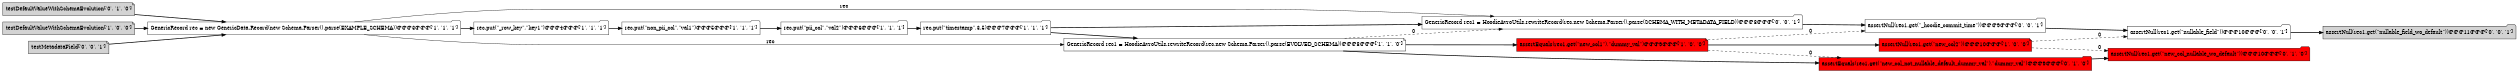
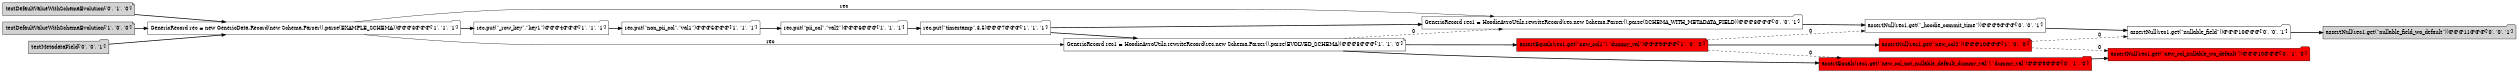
  digraph {
    rankdir=LR
    fontname="DejaVu Serif"
    node [fillcolor=white shape=folder style=filled fontname="DejaVu Serif"]
    edge [style=bold fontname="DejaVu Serif"]
    n1 [label="assertNull(rec1.get(\"_hoodie_commit_time\"))@@@9@@@['0', '0', '1']"]
    n2 [label="assertNull(rec1.get(\"nullable_field\"))@@@10@@@['0', '0', '1']"]
    n3 [fillcolor=lightgray label="testDefaultValueWithSchemaEvolution['0', '1', '0']" shape=note]
    n4 [label="GenericRecord rec = new GenericData.Record(new Schema.Parser().parse(EXAMPLE_SCHEMA))@@@3@@@['1', '1', '1']"]
    n5 [fillcolor=lightgray label="assertNull(rec1.get(\"nullable_field_wo_default\"))@@@11@@@['0', '0', '1']"]
    n6 [label="rec.put(\"_row_key\",\"key1\")@@@4@@@['1', '1', '1']"]
    n7 [label="rec.put(\"non_pii_col\",\"val1\")@@@5@@@['1', '1', '1']"]
    n8 [label="GenericRecord rec1 = HoodieAvroUtils.rewriteRecord(rec,new Schema.Parser().parse(SCHEMA_WITH_METADATA_FIELD))@@@8@@@['0', '0', '1']"]
    n9 [label="GenericRecord rec1 = HoodieAvroUtils.rewriteRecord(rec,new Schema.Parser().parse(EVOLVED_SCHEMA))@@@8@@@['1', '1', '0']" shape=note]
    n10 [fillcolor=red label="assertNull(rec1.get(\"new_col2\"))@@@10@@@['1', '0', '0']" shape=note]
    n11 [fillcolor=red label="assertNull(rec1.get(\"new_col_nullable_wo_default\"))@@@10@@@['0', '1', '0']"]
    n12 [fillcolor=lightgray label="testDefaultValueWithSchemaEvolution['1', '0', '0']" shape=note]
    n13 [fillcolor=red label="assertEquals(rec1.get(\"new_col_not_nullable_default_dummy_val\"),\"dummy_val\")@@@9@@@['0', '1', '0']"]
    n14 [label="rec.put(\"pii_col\",\"val2\")@@@6@@@['1', '1', '1']"]
-   n15 [fillcolor=lightgray label="testMetadataField['0', '0', '1']" shape=note]
+   n15 [fillcolor=lightgray label="testMetadataField['0', '0', '1']"]
    n16 [label="rec.put(\"timestamp\",3.5)@@@7@@@['1', '1', '1']"]
    n17 [fillcolor=red label="assertEquals(rec1.get(\"new_col1\"),\"dummy_val\")@@@9@@@['1', '0', '0']" shape=note]
    n1 -> n2
    n2 -> n5
    n3 -> n4
    n4 -> n6
    n4 -> n8 [label=rec style=solid]
    n4 -> n9 [label=rec style=solid]
    n6 -> n7
    n7 -> n14
    n8 -> n1
    n9 -> n8 [label=0 style=dashed]
    n9 -> n13
    n9 -> n17
    n10 -> n2 [label=0 style=dashed]
    n10 -> n11 [label=0 style=dashed]
    n12 -> n4
    n13 -> n11
    n14 -> n16
    n15 -> n4
    n16 -> n8
    n16 -> n9
    n17 -> n1 [label=0 style=dashed]
    n17 -> n10
    n17 -> n13 [label=0 style=dashed]
  }
